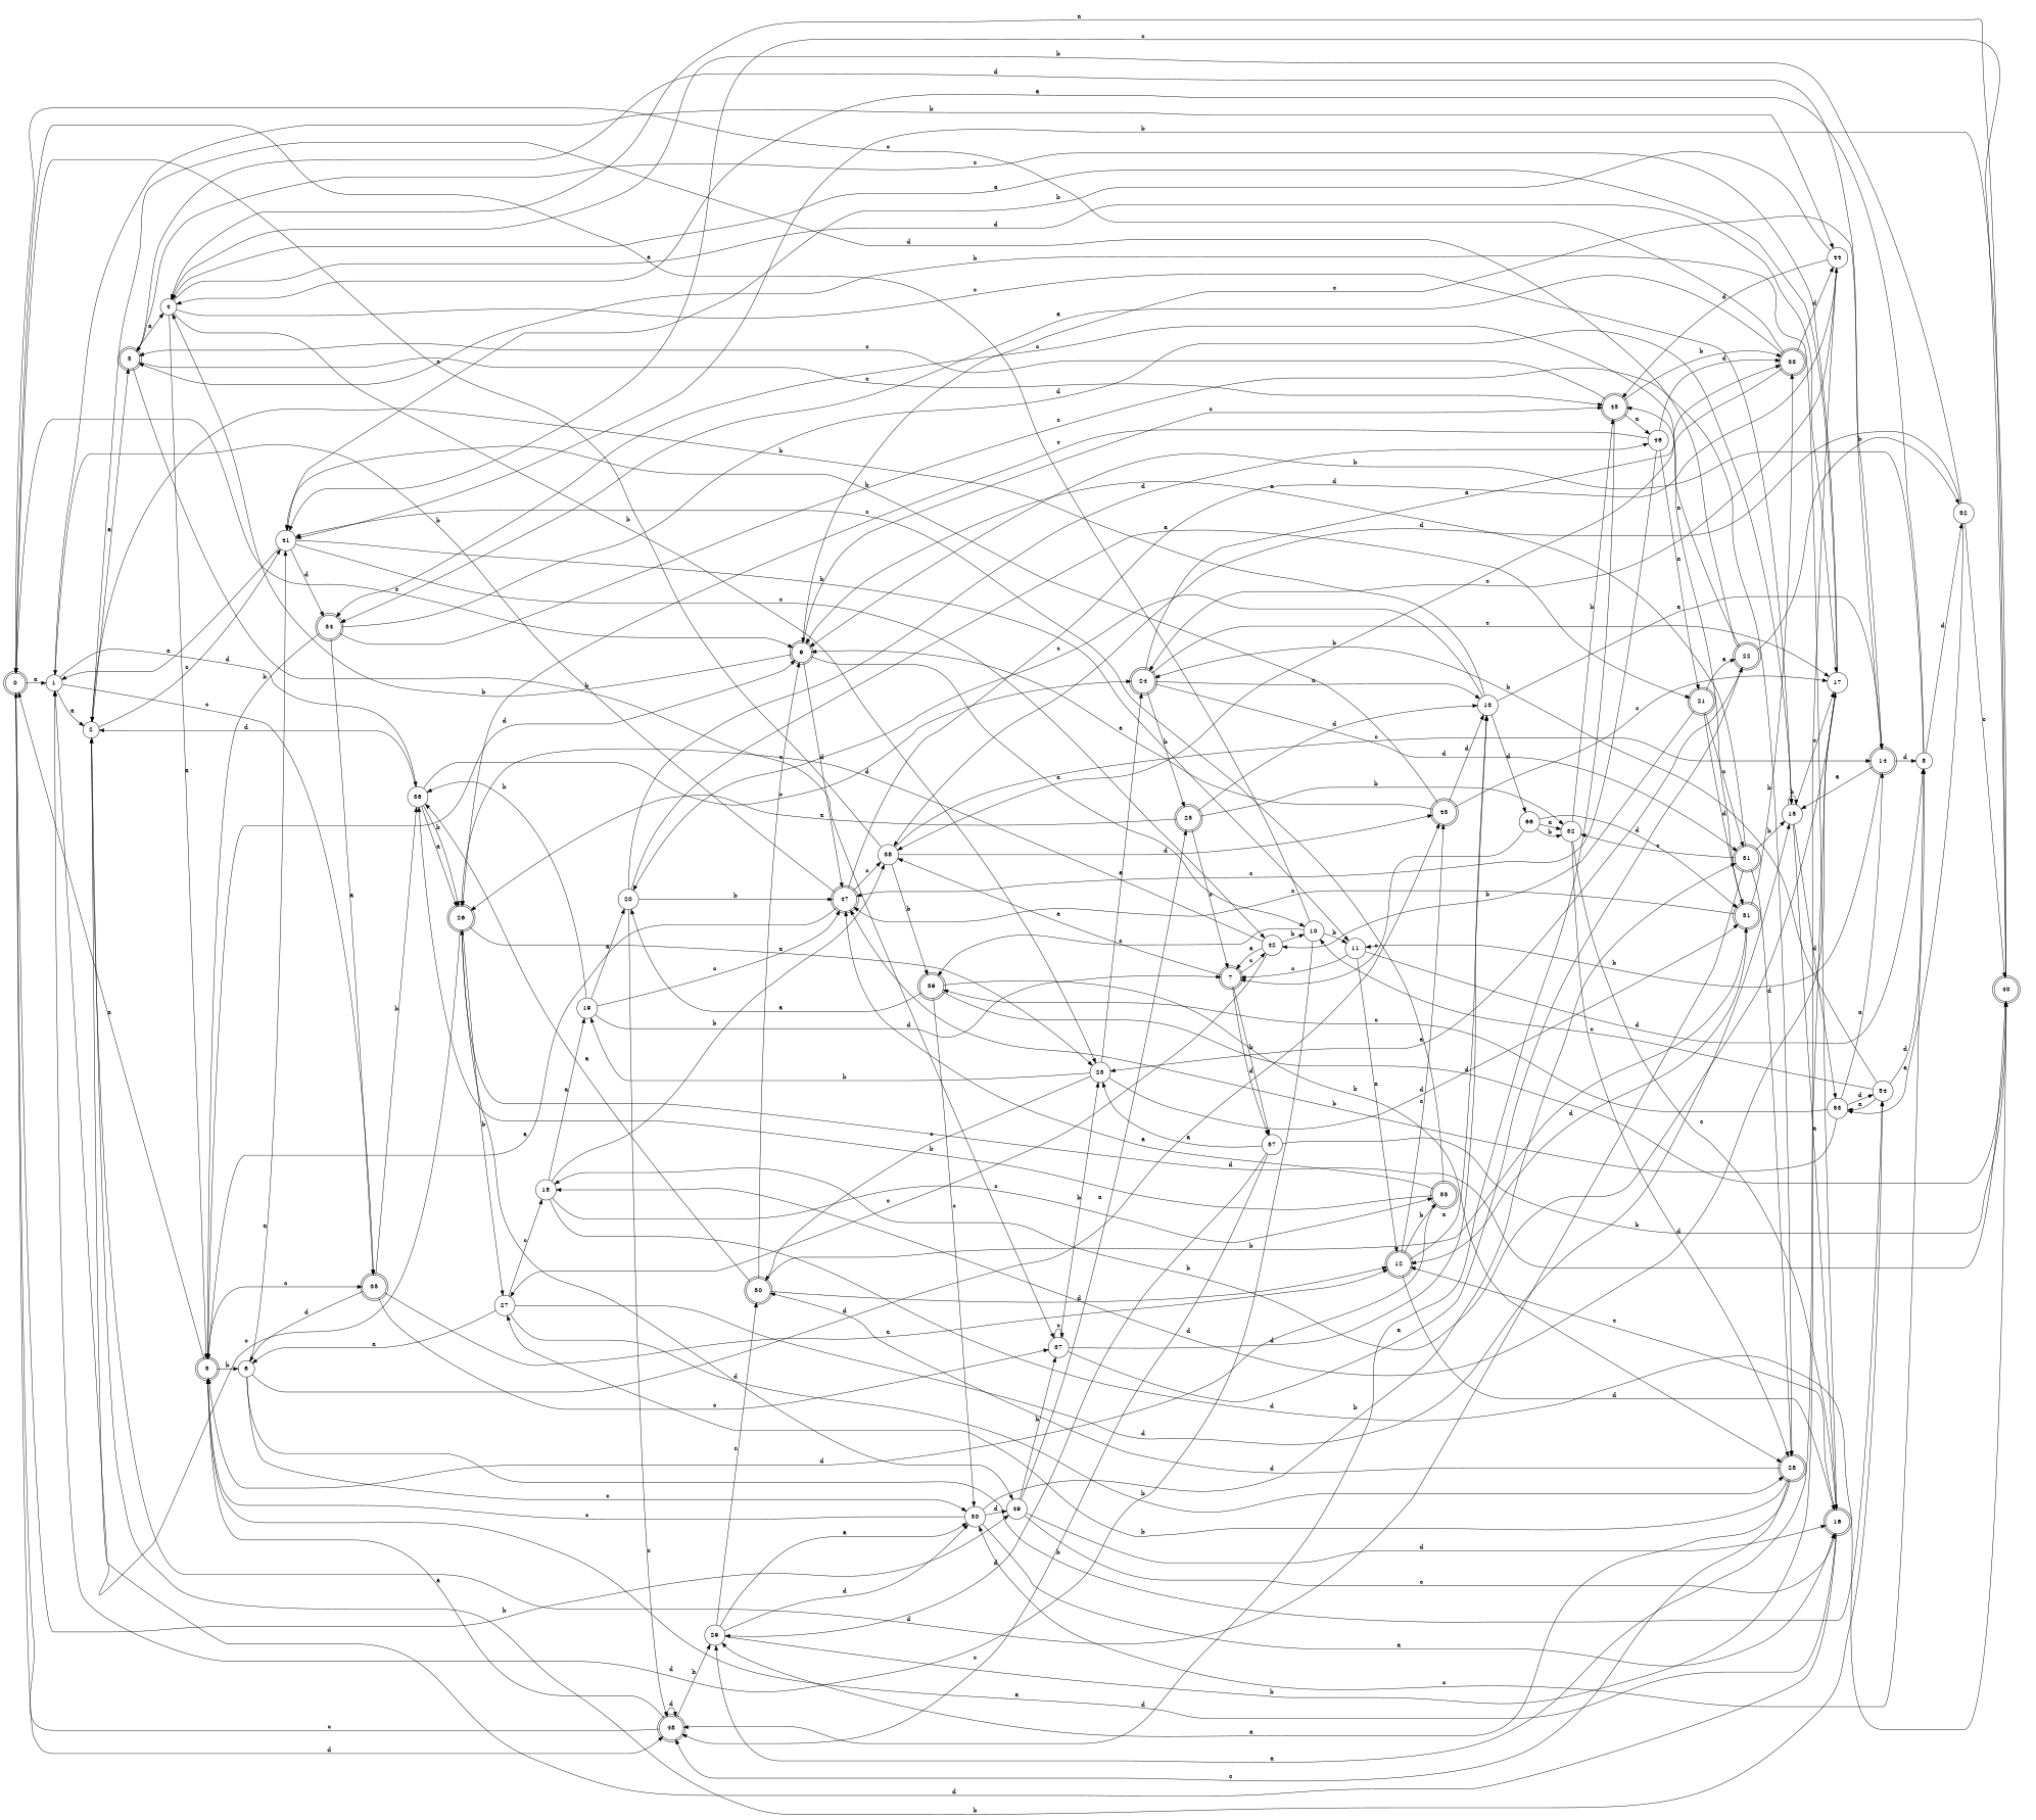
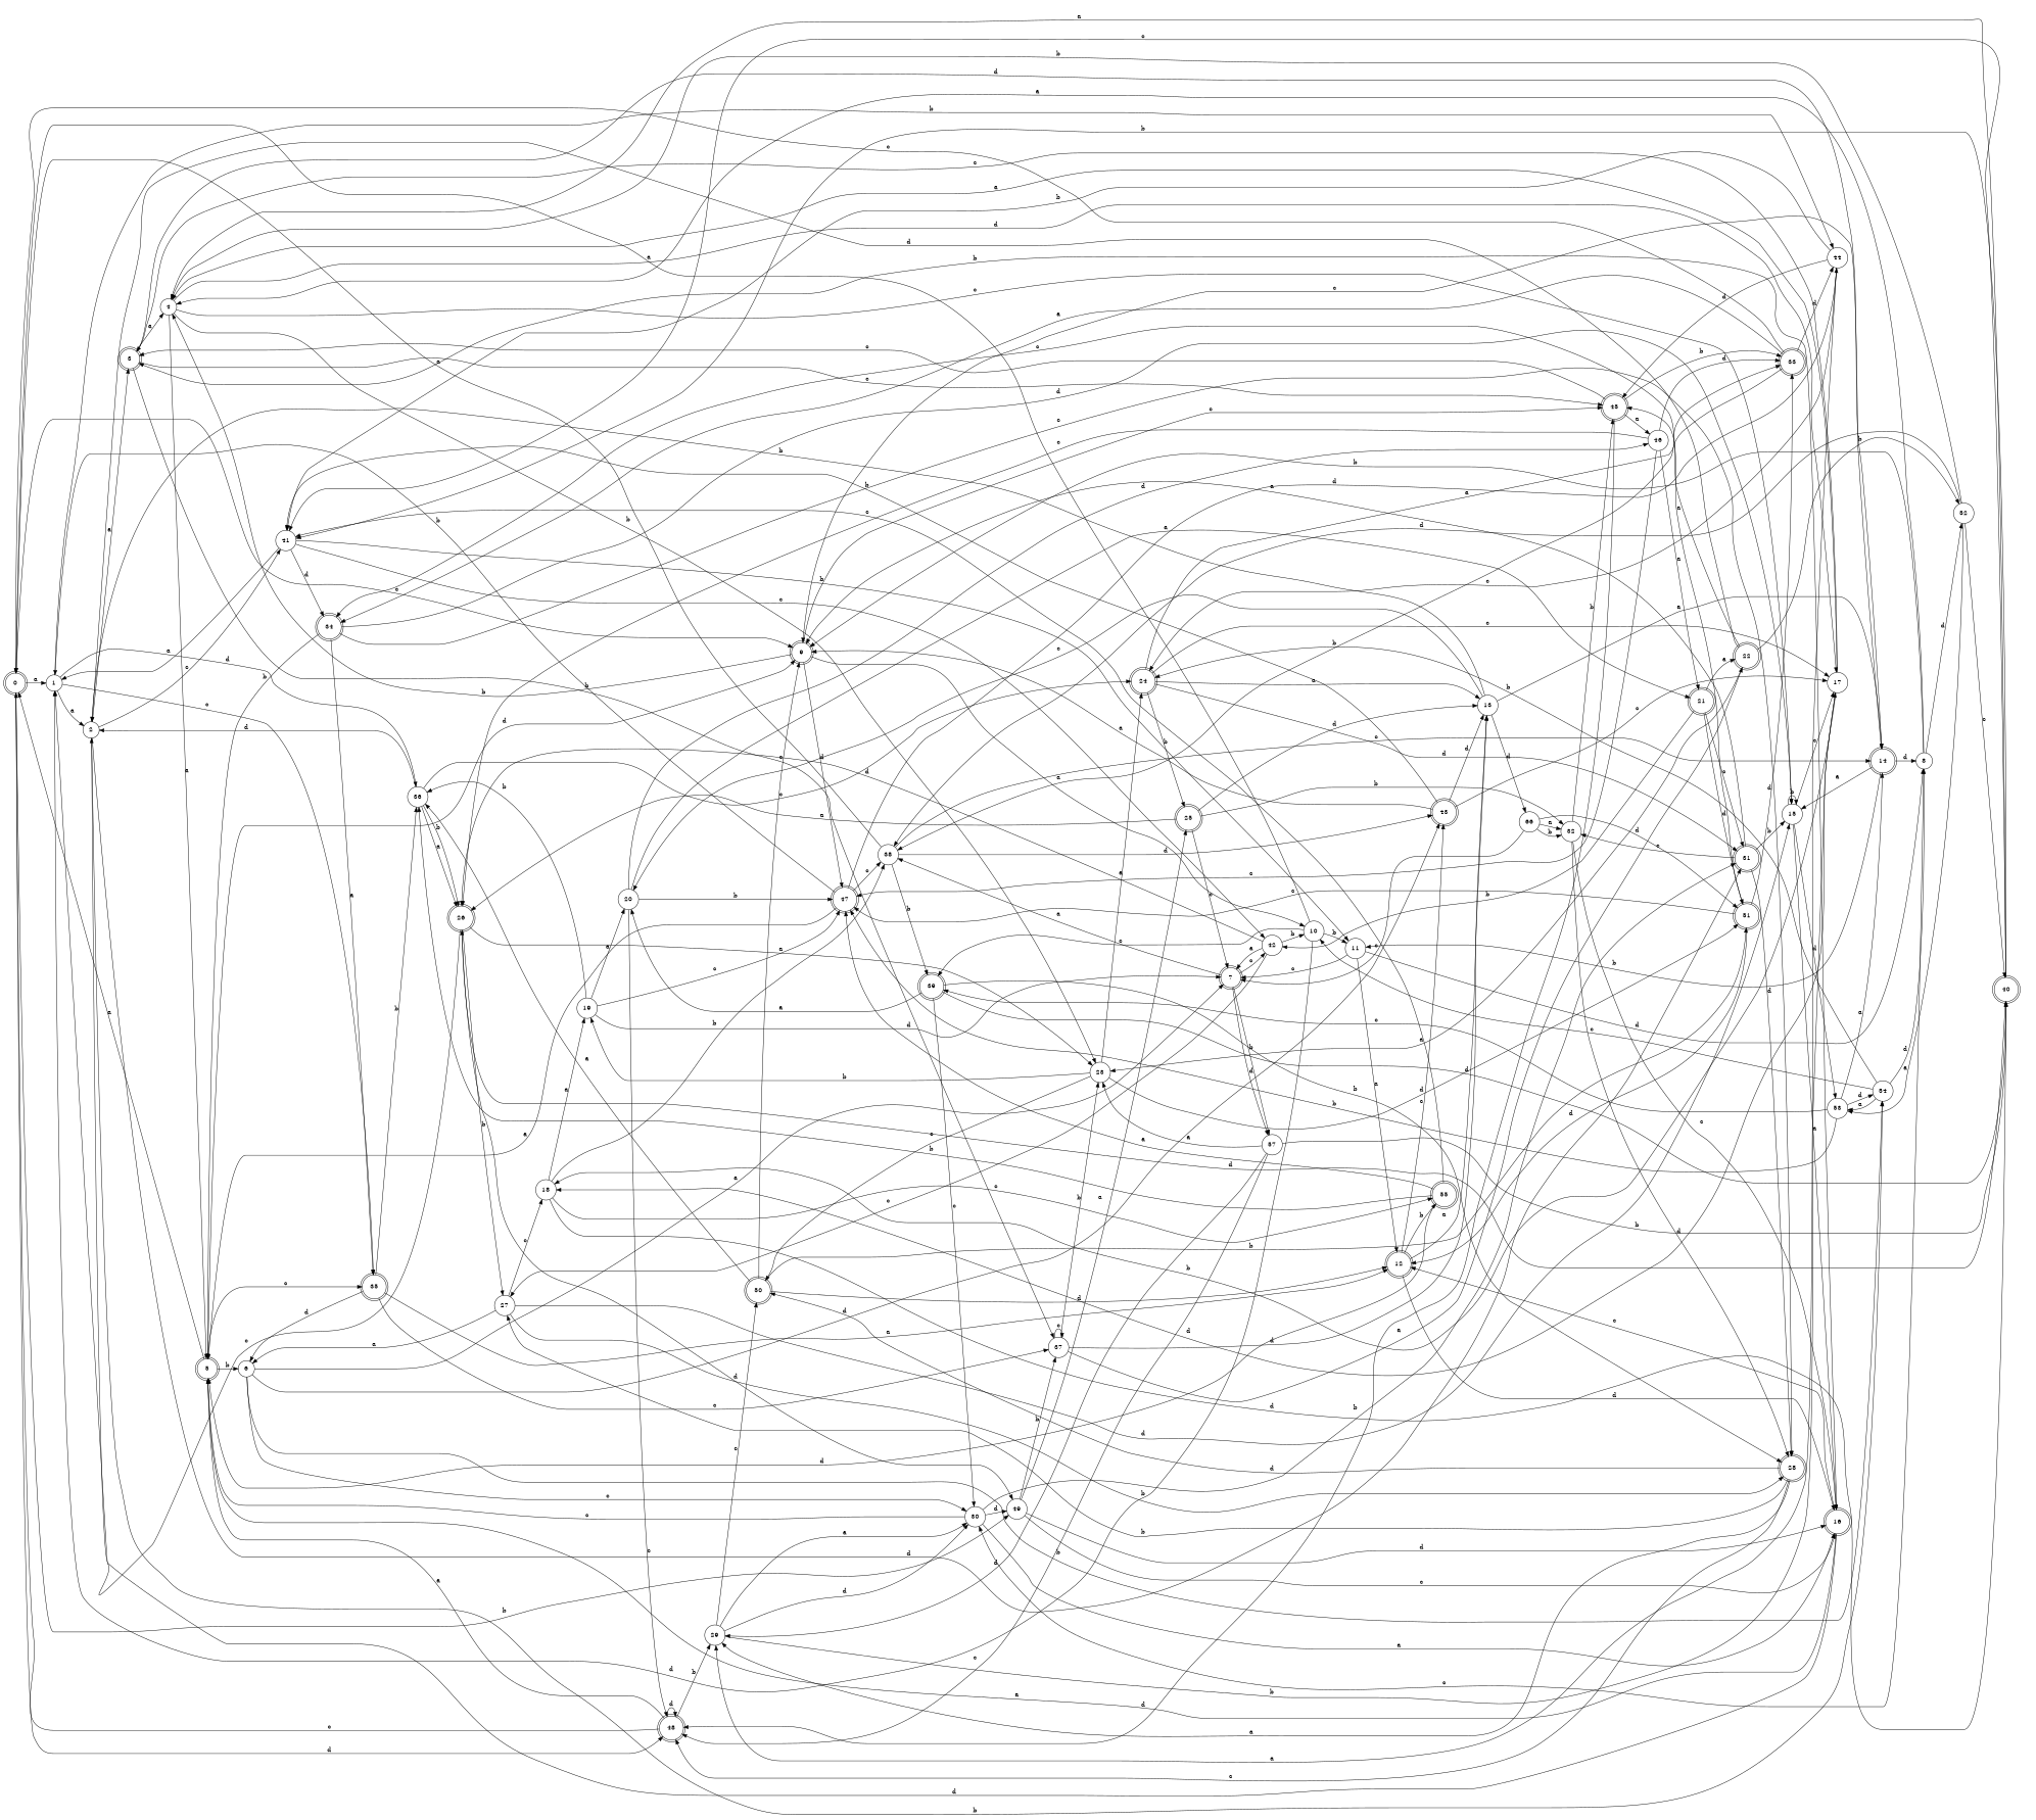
  digraph {
    rankdir=LR
    node [color=black fillcolor=white shape=circle style=filled]
    n1 [label=0 shape=doublecircle style="rounded,filled"]
    n2 [label=1]
    n3 [label=9 shape=doublecircle style="rounded,filled"]
    n4 [label=48 shape=doublecircle style="rounded,filled"]
    n5 [label=49]
    n6 [label=2]
    n7 [label=35 shape=doublecircle style="rounded,filled"]
    n8 [label=36]
    n9 [label=44]
    n10 [label=4]
    n11 [label=45 shape=doublecircle style="rounded,filled"]
    n12 [label=10]
    n13 [label=47 shape=doublecircle style="rounded,filled"]
    n14 [label=5 shape=doublecircle style="rounded,filled"]
    n15 [label=29]
    n16 [label=37]
    n17 [label=16 shape=doublecircle style="rounded,filled"]
    n18 [label=25 shape=doublecircle style="rounded,filled"]
    n19 [label=3 shape=doublecircle style="rounded,filled"]
    n20 [label=31 shape=doublecircle style="rounded,filled"]
    n21 [label=41]
    n22 [label=54]
    n23 [label=6]
    n24 [label=12 shape=doublecircle style="rounded,filled"]
    n25 [label=24 shape=doublecircle style="rounded,filled"]
    n26 [label=26 shape=doublecircle style="rounded,filled"]
    n27 [label=14 shape=doublecircle style="rounded,filled"]
    n28 [label=15]
    n29 [label=32]
    n30 [label=28 shape=doublecircle style="rounded,filled"]
    n31 [label=42]
    n32 [label=11]
    n33 [label=34 shape=doublecircle style="rounded,filled"]
    n34 [label=8]
    n35 [label=53]
    n36 [label=17]
    n37 [label=23]
    n38 [label=13]
    n39 [label=22 shape=doublecircle style="rounded,filled"]
    n40 [label=46]
    n41 [label=33 shape=doublecircle style="rounded,filled"]
    n42 [label=18]
    n43 [label=19]
    n44 [label=51 shape=doublecircle style="rounded,filled"]
    n45 [label=50 shape=doublecircle style="rounded,filled"]
    n46 [label=7 shape=doublecircle style="rounded,filled"]
    n47 [label=30]
    n48 [label=43 shape=doublecircle style="rounded,filled"]
    n49 [label=57]
    n50 [label=38]
    n51 [label=52]
    n52 [label=27]
    n53 [label=40 shape=doublecircle style="rounded,filled"]
    n54 [label=39 shape=doublecircle style="rounded,filled"]
    n55 [label=20]
    n56 [label=55 shape=doublecircle style="rounded,filled"]
    n57 [label=66]
    n58 [label=21 shape=doublecircle style="rounded,filled"]
    n1 -> n2 [label=a]
    n1 -> n3 [label=c]
    n1 -> n4 [label=d]
    n1 -> n5 [label=b]
    n2 -> n6 [label=a]
    n2 -> n7 [label=c]
    n2 -> n8 [label=d]
    n2 -> n9 [label=b]
    n3 -> n10 [label=b]
    n3 -> n11 [label=c]
    n3 -> n12 [label=a]
    n3 -> n13 [label=d]
    n4 -> n1 [label=c]
    n4 -> n4 [label=d]
    n4 -> n14 [label=a]
    n4 -> n15 [label=b]
    n5 -> n16 [label=b]
    n5 -> n17 [label=c]
    n5 -> n17 [label=d]
    n5 -> n18 [label=a]
    n6 -> n19 [label=a]
-   n20 -> n6 [label=d]
+   n6 -> n20 [label=d]
    n6 -> n21 [label=c]
    n6 -> n22 [label=b]
    n7 -> n8 [label=b]
    n7 -> n16 [label=c]
    n7 -> n23 [label=d]
    n7 -> n24 [label=a]
    n8 -> n6 [label=d]
    n8 -> n25 [label=c]
    n8 -> n26 [label=a]
    n8 -> n26 [label=b]
    n9 -> n11 [label=d]
    n9 -> n15 [label=a]
    n9 -> n21 [label=b]
    n9 -> n25 [label=c]
    n10 -> n14 [label=a]
    n10 -> n28 [label=c]
    n10 -> n36 [label=d]
    n10 -> n37 [label=b]
    n11 -> n4 [label=d]
    n11 -> n19 [label=c]
    n11 -> n40 [label=a]
    n11 -> n41 [label=b]
    n12 -> n1 [label=a]
    n12 -> n2 [label=d]
    n12 -> n32 [label=b]
    n12 -> n54 [label=c]
    n13 -> n2 [label=b]
    n13 -> n9 [label=d]
    n13 -> n14 [label=a]
    n13 -> n50 [label=c]
    n14 -> n1 [label=a]
    n14 -> n3 [label=d]
    n14 -> n7 [label=c]
    n14 -> n23 [label=b]
    n15 -> n36 [label=b]
    n15 -> n45 [label=c]
    n15 -> n47 [label=a]
    n15 -> n47 [label=d]
    n16 -> n16 [label=c]
    n16 -> n37 [label=b]
    n16 -> n38 [label=d]
    n16 -> n39 [label=a]
    n17 -> n6 [label=d]
    n17 -> n14 [label=a]
    n17 -> n19 [label=b]
    n17 -> n24 [label=c]
    n18 -> n26 [label=a]
    n18 -> n29 [label=b]
    n18 -> n38 [label=d]
    n18 -> n46 [label=c]
    n19 -> n10 [label=a]
    n19 -> n11 [label=c]
    n19 -> n16 [label=b]
    n19 -> n27 [label=d]
    n20 -> n3 [label=a]
    n20 -> n28 [label=b]
    n20 -> n29 [label=c]
    n20 -> n30 [label=d]
    n21 -> n2 [label=a]
    n21 -> n31 [label=c]
    n21 -> n32 [label=b]
    n21 -> n33 [label=d]
    n22 -> n12 [label=c]
    n22 -> n25 [label=b]
    n22 -> n34 [label=d]
    n22 -> n35 [label=a]
    n23 -> n22 [label=b]
-   n23 -> n21 [label=a]
+   n23 -> n46 [label=a]
    n23 -> n47 [label=c]
    n23 -> n48 [label=d]
    n24 -> n17 [label=d]
    n24 -> n38 [label=a]
    n24 -> n48 [label=c]
    n24 -> n56 [label=b]
    n25 -> n18 [label=b]
    n25 -> n20 [label=d]
    n25 -> n36 [label=c]
    n25 -> n38 [label=a]
    n25 -> n41 [label=a]
    n26 -> n2 [label=c]
    n26 -> n5 [label=d]
    n26 -> n37 [label=a]
    n26 -> n52 [label=b]
    n27 -> n3 [label=c]
    n27 -> n28 [label=a]
    n27 -> n32 [label=b]
    n27 -> n34 [label=d]
    n28 -> n17 [label=a]
    n28 -> n28 [label=b]
    n28 -> n35 [label=d]
    n28 -> n36 [label=c]
    n29 -> n11 [label=b]
    n29 -> n17 [label=c]
    n29 -> n30 [label=d]
    n30 -> n4 [label=c]
    n30 -> n15 [label=a]
    n30 -> n45 [label=d]
    n30 -> n52 [label=b]
    n31 -> n12 [label=b]
    n31 -> n26 [label=d]
    n31 -> n46 [label=a]
    n31 -> n52 [label=c]
    n32 -> n24 [label=a]
    n32 -> n34 [label=d]
    n32 -> n46 [label=c]
    n33 -> n7 [label=a]
    n33 -> n14 [label=b]
    n33 -> n28 [label=d]
    n33 -> n30 [label=c]
    n34 -> n3 [label=b]
    n34 -> n10 [label=a]
    n34 -> n47 [label=c]
    n34 -> n51 [label=d]
    n35 -> n13 [label=b]
    n35 -> n22 [label=d]
    n35 -> n27 [label=a]
    n35 -> n54 [label=c]
    n36 -> n10 [label=a]
    n36 -> n19 [label=c]
    n36 -> n42 [label=b]
    n36 -> n42 [label=d]
    n37 -> n25 [label=a]
    n37 -> n43 [label=b]
    n37 -> n44 [label=d]
    n37 -> n45 [label=c]
    n38 -> n6 [label=b]
    n38 -> n27 [label=a]
    n38 -> n55 [label=c]
    n38 -> n57 [label=d]
    n39 -> n6 [label=d]
    n39 -> n33 [label=c]
    n39 -> n37 [label=a]
    n39 -> n51 [label=b]
    n40 -> n13 [label=c]
    n40 -> n26 [label=c]
    n40 -> n41 [label=d]
    n40 -> n58 [label=a]
    n41 -> n1 [label=c]
    n41 -> n9 [label=d]
    n41 -> n33 [label=a]
    n41 -> n50 [label=b]
    n42 -> n43 [label=a]
    n42 -> n50 [label=b]
    n42 -> n53 [label=d]
    n42 -> n56 [label=c]
    n43 -> n8 [label=b]
    n43 -> n13 [label=c]
    n43 -> n46 [label=d]
    n43 -> n55 [label=a]
    n44 -> n11 [label=a]
    n44 -> n13 [label=c]
    n44 -> n24 [label=d]
-   n44 -> n41 [label=b]
+   n44 -> n41 [label=d]
    n45 -> n3 [label=c]
    n45 -> n8 [label=a]
    n45 -> n24 [label=d]
    n45 -> n44 [label=b]
    n46 -> n31 [label=c]
    n46 -> n49 [label=b]
    n46 -> n49 [label=d]
    n46 -> n50 [label=a]
    n47 -> n5 [label=d]
    n47 -> n14 [label=c]
    n47 -> n17 [label=a]
    n47 -> n20 [label=b]
    n48 -> n3 [label=a]
    n48 -> n21 [label=b]
    n48 -> n36 [label=c]
    n48 -> n38 [label=d]
    n49 -> n4 [label=c]
    n49 -> n15 [label=d]
    n49 -> n37 [label=a]
    n49 -> n53 [label=b]
    n50 -> n1 [label=a]
    n50 -> n27 [label=c]
    n50 -> n48 [label=d]
    n50 -> n54 [label=b]
    n51 -> n10 [label=b]
    n51 -> n35 [label=a]
    n51 -> n50 [label=d]
    n51 -> n53 [label=c]
    n52 -> n23 [label=a]
    n52 -> n28 [label=d]
    n52 -> n30 [label=b]
    n52 -> n42 [label=c]
    n53 -> n10 [label=a]
    n53 -> n21 [label=b]
    n53 -> n21 [label=c]
    n53 -> n26 [label=d]
    n54 -> n30 [label=b]
    n54 -> n47 [label=c]
    n54 -> n53 [label=d]
    n54 -> n55 [label=a]
    n55 -> n4 [label=c]
    n55 -> n13 [label=b]
    n55 -> n40 [label=d]
    n55 -> n58 [label=a]
    n56 -> n8 [label=b]
    n56 -> n13 [label=a]
    n56 -> n14 [label=d]
    n56 -> n21 [label=c]
    n57 -> n29 [label=a]
    n57 -> n29 [label=b]
    n57 -> n44 [label=d]
    n57 -> n46 [label=c]
    n58 -> n20 [label=c]
    n58 -> n31 [label=b]
    n58 -> n39 [label=a]
    n58 -> n44 [label=d]
  }
